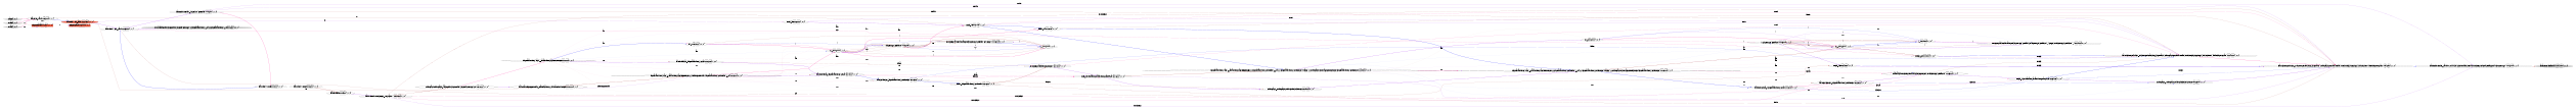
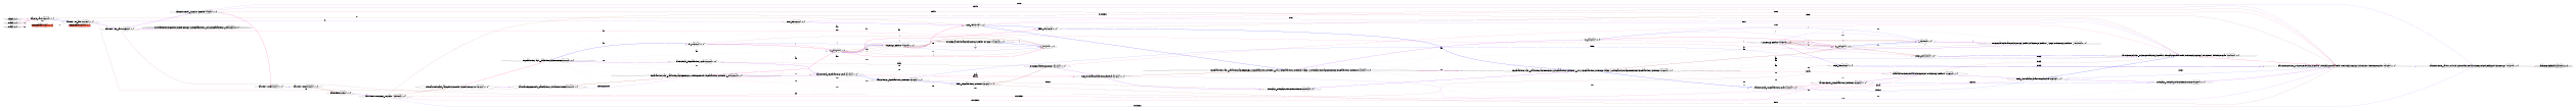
  digraph {
    fontname="DejaVu Serif"
    rankdir=LR
    node [fillcolor=white fontname="DejaVu Serif" shape=ellipse style=filled]
    edge [arrowhead=diamond color=brown fontname="DejaVu Serif" style=bold]
    n1 [label="left.getPartialDruidQuery().stage() == PartialDruidQuery.Stage.SELECT_PROJECT@@@12@@@['1', '0', '0']" shape=diamond]
    n2 [label="final RelNode leftScan = left.getPartialDruidQuery().getScan()@@@13@@@['1', '0', '0']"]
    n3 [label="final Project leftProject = left.getPartialDruidQuery().getSelectProject()@@@15@@@['1', '1', '0']"]
    n4 [label="newLeft = left.withPartialQuery(PartialDruidQuery.create(leftScan))@@@18@@@['1', '1', '0']"]
    n5 [label="newProjectExprs.addAll(leftProject.getProjects())@@@17@@@['1', '1', '0']"]
    n6 [label="newLeft = left@@@27@@@['1', '1', '0']"]
    n7 [label="newLeft = left@@@26@@@['1', '0', '0']"]
    n8 [label="int i = 0@@@21@@@['1', '0', '0']"]
    n9 [label="leftFilter = left.getPartialDruidQuery().getWhereFilter()@@@16@@@['1', '1', '0']"]
    n10 [label="final RelNode leftScan = left.getPartialDruidQuery().getScan()@@@14@@@['1', '1', '0']"]
    n11 [label="int i = 0@@@22@@@['1', '1', '0']"]
    n12 [label="final DruidJoinQueryRel druidJoin = DruidJoinQueryRel.create(join.copy(join.getTraitSet(),conditionAnalysis.getCondition(rexBuilder),newLeft,newRight,join.getJoinType(),join.isSemiJoinDone()),leftFilter,left.getQueryMaker())@@@44@@@['1', '0', '0']"]
    n13 [label="conditionAnalysis = conditionAnalysis.pushThroughLeftProject(leftProject)@@@19@@@['0', '1', '0']"]
    n14 [label="final DruidJoinQueryRel druidJoin = DruidJoinQueryRel.create(join.copy(join.getTraitSet(),conditionAnalysis.getCondition(rexBuilder),newLeft,newRight,join.getJoinType(),join.isSemiJoinDone()),leftFilter,left.getQueryMaker())@@@45@@@['1', '1', '0']"]
    n15 [label="right.getPartialDruidQuery().stage() == PartialDruidQuery.Stage.SELECT_PROJECT && right.getPartialDruidQuery().getWhereFilter() == null && !right.getPartialDruidQuery().getSelectProject().isMapping() && conditionAnalysis.onlyUsesMappingsFromRightProject(right.getPartialDruidQuery().getSelectProject())@@@29@@@['1', '0', '0']" shape=diamond]
    n16 [label="leftFilter = null@@@28@@@['0', '1', '0']"]
    n17 [label="i < left.getRowType().getFieldCount()@@@23@@@['1', '1', '0']" shape=diamond]
    n18 [label="i++@@@24@@@['1', '1', '0']"]
    n19 [label="newProjectExprs.add(rexBuilder.makeInputRef(join.getRowType().getFieldList().get(i).getType(),i))@@@25@@@['0', '1', '0']"]
    n20 [label="final RelBuilder relBuilder = call.builder().push(druidJoin).project(RexUtil.fixUp(rexBuilder,newProjectExprs,RelOptUtil.getFieldTypeList(druidJoin.getRowType())))@@@46@@@['1', '1', '0']"]
    n21 [fillcolor=lightgray label="call.transformTo(relBuilder.build())@@@47@@@['0', '1', '0']"]
    n22 [label="int i = 0@@@37@@@['1', '0', '0']"]
    n23 [label="i < right.getRowType().getFieldCount()@@@39@@@['1', '1', '0']" shape=diamond]
    n24 [label="int i = 0@@@38@@@['1', '1', '0']"]
    n25 [label="i++@@@40@@@['1', '1', '0']"]
    n26 [label="newRight = right@@@43@@@['0', '1', '0']"]
    n27 [label="newProjectExprs.add(rexBuilder.makeInputRef(join.getRowType().getFieldList().get(left.getRowType().getFieldCount() + i).getType(),newLeft.getRowType().getFieldCount() + i))@@@41@@@['0', '1', '0']"]
    n28 [label="newRight = right@@@42@@@['1', '0', '0']"]
    n29 [label="Iterables.addAll(newProjectExprs,RexUtil.shift(rightProject.getProjects(),newLeft.getRowType().getFieldCount()))@@@33@@@['1', '1', '0']"]
    n30 [label="newRight = right.withPartialQuery(PartialDruidQuery.create(rightScan))@@@34@@@['1', '1', '0']"]
    n31 [label="conditionAnalysis = conditionAnalysis.pushThroughRightProject(rightProject)@@@35@@@['0', '1', '0']"]
    n32 [fillcolor=tomato label="RelOptRuleCall call@@@2@@@['0', '0', '1']" shape=box]
    n33 [label="right.getPartialDruidQuery().stage() == PartialDruidQuery.Stage.SELECT_PROJECT && right.getPartialDruidQuery().getWhereFilter() == null && !right.getPartialDruidQuery().getSelectProject().isMapping() && conditionAnalysis.onlyUsesMappingsFromRightProject(right.getPartialDruidQuery().getSelectProject())@@@30@@@['1', '1', '0']" shape=diamond]
    n34 [fillcolor=lightgray label="onMatch['0', '1', '0']" shape=diamond]
    n35 [label="final Join join = call.rel(0)@@@3@@@['1', '1', '1']"]
    n36 [fillcolor=tomato label="RelOptRuleCall call@@@2@@@['1', '1', '0']" shape=box]
-   n37 [fillcolor=tomato label="final DruidRel<?> left = call.rel(1)@@@4@@@['1', '1', '1']"]
+   n37 [label="final DruidRel<?> left = call.rel(1)@@@4@@@['1', '1', '1']"]
    n38 [label="final Project rightProject = right.getPartialDruidQuery().getSelectProject()@@@32@@@['1', '1', '0']"]
    n39 [label="final RelNode rightScan = right.getPartialDruidQuery().getScan()@@@31@@@['1', '1', '0']"]
    n40 [fillcolor=lightgray label="onMatch['1', '0', '0']" shape=diamond]
    n41 [label="final List<RexNode> newProjectExprs = new ArrayList<>()@@@10@@@['1', '1', '0']"]
    n42 [label="ConditionAnalysis conditionAnalysis = analyzeCondition(join.getCondition(),join.getLeft().getRowType()).get()@@@11@@@['1', '1', '0']"]
    n43 [label="final boolean isLeftDirectAccessPossible = enableLeftScanDirect && (left instanceof DruidQueryRel)@@@12@@@['0', '1', '0']"]
    n44 [label="final DruidRel<?> right = call.rel(2)@@@5@@@['1', '1', '1']"]
    n45 [label="left.getPartialDruidQuery().stage() == PartialDruidQuery.Stage.SELECT_PROJECT && (isLeftDirectAccessPossible || left.getPartialDruidQuery().getWhereFilter() == null)@@@13@@@['0', '1', '0']" shape=diamond]
    n46 [fillcolor=lightgray label="matches['0', '0', '1']" shape=diamond]
    n47 [label="final DruidRel<?> newRight@@@8@@@['1', '1', '0']"]
    n48 [label="final Filter leftFilter@@@9@@@['1', '1', '0']"]
    n49 [fillcolor=lightgray label="return canHandleCondition(join.getCondition(),join.getLeft().getRowType()) && left.getPartialDruidQuery() != null && right.getPartialDruidQuery() != null@@@6@@@['0', '0', '1']"]
    n50 [label="final DruidRel<?> newLeft@@@7@@@['1', '1', '0']"]
    n51 [label="final RexBuilder rexBuilder = join.getCluster().getRexBuilder()@@@6@@@['1', '1', '0']"]
    n1 -> n2 [arrowhead=onormal color=purple]
    n1 -> n2 [label=true style=dotted]
    n1 -> n3 [arrowhead=onormal color=deeppink label=true style=dotted]
    n1 -> n4 [color=purple label=true style=dotted]
    n1 -> n5 [color=deeppink label=true style=dotted]
    n1 -> n6 [color=purple label=false style=dotted]
    n1 -> n7 [arrowhead=onormal color=deeppink label=false style=dotted]
    n1 -> n8 [color=deeppink label=false style=dotted]
    n1 -> n8 [arrowhead=onormal color=blue]
    n1 -> n9 [arrowhead=onormal label=true style=dotted]
    n1 -> n10 [arrowhead=onormal color=deeppink label=true style=dotted]
    n1 -> n11 [color=blue label=false style=dotted]
    n2 -> n5 [arrowhead=onormal label=leftScan style=solid]
    n2 -> n10 [color=purple]
    n3 -> n9 [color=blue]
    n3 -> n12 [arrowhead=onormal color=blue label=leftFilter style=solid]
    n3 -> n13 [label=leftProject style=solid]
    n4 -> n13 [color=purple]
    n4 -> n14 [arrowhead=onormal color=purple label=newLeft style=solid]
    n4 -> n15
    n5 -> n4 [color=purple]
    n5 -> n12 [arrowhead=onormal color=deeppink label=newLeft style=solid]
    n6 -> n12 [arrowhead=onormal color=purple label=leftFilter style=solid]
    n6 -> n14 [color=deeppink label=newLeft style=solid]
    n6 -> n15 [color=blue]
    n6 -> n16 [color=blue]
    n7 -> n6 [arrowhead=onormal color=purple]
    n7 -> n12 [color=purple label=newLeft style=solid]
    n8 -> n11 [arrowhead=onormal color=deeppink]
    n8 -> n11 [arrowhead=onormal color=deeppink label=i style=solid]
    n8 -> n17 [color=blue label=i style=solid]
    n8 -> n18 [arrowhead=onormal label=i style=solid]
    n9 -> n5
    n9 -> n14 [arrowhead=onormal label=leftFilter style=solid]
    n10 -> n3 [color=blue]
    n10 -> n4 [color=deeppink label=leftScan style=solid]
    n10 -> n4 [color=deeppink label=leftProject style=solid]
    n11 -> n16 [color=deeppink]
    n11 -> n17 [arrowhead=onormal label=true style=dotted]
    n11 -> n17 [arrowhead=onormal label=i style=solid]
    n11 -> n17 [color=purple]
    n11 -> n18 [label=true style=dotted]
    n11 -> n18 [arrowhead=onormal label=i style=solid]
    n11 -> n18 [arrowhead=onormal color=deeppink]
    n11 -> n19 [arrowhead=onormal color=blue label=i style=solid]
    n12 -> n14 [color=deeppink]
    n13 -> n33 [arrowhead=onormal color=purple]
    n14 -> n20 [color=blue]
    n15 -> n22 [arrowhead=onormal label=false style=dotted]
    n15 -> n22 [arrowhead=onormal color=purple]
    n15 -> n24 [color=blue label=false style=dotted]
    n15 -> n28 [arrowhead=onormal color=purple label=false style=dotted]
    n15 -> n29 [color=deeppink label=true style=dotted]
    n15 -> n30 [arrowhead=onormal color=blue label=true style=dotted]
    n15 -> n33 [color=purple label=true style=dotted]
    n15 -> n33 [color=deeppink]
    n15 -> n38 [label=true style=dotted]
    n15 -> n39 [color=blue label=true style=dotted]
    n16 -> n14 [label=leftFilter style=solid]
    n16 -> n33 [color=blue]
    n17 -> n6 [color=deeppink]
    n17 -> n11 [arrowhead=onormal label=i style=solid]
    n17 -> n11
    n17 -> n18 [arrowhead=onormal color=deeppink label=true style=dotted]
    n17 -> n18 [arrowhead=onormal color=blue label=i style=solid]
    n17 -> n19 [label=true style=dotted]
    n17 -> n19 [arrowhead=onormal]
    n18 -> n17 [arrowhead=onormal]
    n18 -> n17 [color=purple label=i style=solid]
    n18 -> n19 [color=purple label=i style=solid]
    n19 -> n18 [color=blue]
    n20 -> n21
    n22 -> n23 [arrowhead=onormal color=deeppink label=i style=solid]
    n22 -> n24 [color=deeppink]
    n22 -> n24 [color=purple label=i style=solid]
    n22 -> n25 [arrowhead=onormal color=blue label=i style=solid]
    n23 -> n24 [color=deeppink label=i style=solid]
    n23 -> n24
    n23 -> n25 [arrowhead=onormal color=purple label=i style=solid]
    n23 -> n25 [color=purple label=true style=dotted]
    n23 -> n26 [arrowhead=onormal color=purple]
    n23 -> n27 [arrowhead=onormal color=blue label=true style=dotted]
    n23 -> n27 [arrowhead=onormal color=purple]
    n24 -> n23
    n24 -> n23 [color=purple label=true style=dotted]
    n24 -> n23 [arrowhead=onormal color=blue label=i style=solid]
    n24 -> n25 [arrowhead=onormal color=blue label=i style=solid]
    n24 -> n25 [arrowhead=onormal color=deeppink label=true style=dotted]
    n24 -> n25 [color=blue]
    n24 -> n27 [arrowhead=onormal label=i style=solid]
    n24 -> n28 [arrowhead=onormal]
    n25 -> n23 [label=i style=solid]
    n25 -> n23
    n25 -> n27 [arrowhead=onormal color=deeppink label=i style=solid]
    n26 -> n14 [color=blue label=newRight style=solid]
    n26 -> n14 [color=purple]
    n27 -> n25 [arrowhead=onormal color=purple]
    n28 -> n12 [arrowhead=onormal color=blue]
    n28 -> n12 [color=deeppink label=newRight style=solid]
    n29 -> n12 [arrowhead=onormal label=newRight style=solid]
    n29 -> n30 [arrowhead=onormal color=purple]
    n30 -> n12 [color=blue]
    n30 -> n14 [arrowhead=onormal color=blue label=newRight style=solid]
    n30 -> n31 [arrowhead=onormal color=purple]
    n31 -> n14 [color=purple]
    n33 -> n23 [color=blue label=false style=dotted]
    n33 -> n24 [color=deeppink label=false style=dotted]
    n33 -> n24
    n33 -> n26 [arrowhead=onormal label=false style=dotted]
    n33 -> n29 [color=blue label=true style=dotted]
    n33 -> n29 [color=deeppink label=rightScan style=solid]
    n33 -> n30 [color=deeppink label=true style=dotted]
    n33 -> n31 [color=blue label=true style=dotted]
    n33 -> n38 [arrowhead=onormal label=true style=dotted]
    n33 -> n39 [arrowhead=onormal color=blue label=true style=dotted]
    n33 -> n39 [color=blue]
    n34 -> n35 [color=deeppink]
    n34 -> n36 [arrowhead=onormal label=true style=solid]
    n35 -> n6 [arrowhead=onormal label=left style=solid]
    n35 -> n37 [arrowhead=onormal color=blue]
    n36 -> n32 [color=deeppink label=0 style=dashed]
    n37 -> n7 [arrowhead=onormal color=purple label=left style=solid]
    n37 -> n43 [label=left style=solid]
    n37 -> n44 [color=purple]
    n38 -> n29 [arrowhead=onormal color=purple]
    n38 -> n31 [color=blue label=rightProject style=solid]
    n39 -> n30 [arrowhead=onormal color=blue label=rightProject style=solid]
    n39 -> n30 [arrowhead=onormal color=deeppink label=rightScan style=solid]
    n39 -> n38 [arrowhead=onormal color=deeppink]
    n40 -> n35 [color=deeppink]
    n40 -> n36 [color=blue label=true style=dotted]
    n41 -> n14 [label=newProjectExprs style=solid]
    n41 -> n20 [color=purple label=newProjectExprs style=solid]
    n41 -> n29 [color=deeppink label=newProjectExprs style=solid]
    n41 -> n38 [arrowhead=onormal color=deeppink label=newProjectExprs style=solid]
    n41 -> n42 [arrowhead=onormal]
    n42 -> n1 [arrowhead=onormal color=deeppink]
    n42 -> n43 [color=purple]
    n43 -> n45 [arrowhead=onormal color=purple label=isLeftDirectAccessPossible style=solid]
    n43 -> n45
    n44 -> n26 [label=right style=solid]
    n44 -> n28 [arrowhead=onormal color=deeppink label=right style=solid]
    n44 -> n49 [arrowhead=onormal color=purple]
    n44 -> n51 [arrowhead=onormal color=purple]
    n45 -> n3 [arrowhead=onormal label=true style=dotted]
    n45 -> n4 [color=deeppink label=true style=dotted]
    n45 -> n5 [color=blue label=true style=dotted]
    n45 -> n6 [arrowhead=onormal label=false style=dotted]
    n45 -> n9 [arrowhead=onormal color=deeppink label=true style=dotted]
    n45 -> n10 [arrowhead=onormal color=purple]
    n45 -> n10 [label=true style=dotted]
    n45 -> n11 [color=purple label=false style=dotted]
    n45 -> n11 [color=deeppink]
    n45 -> n13 [color=purple label=true style=dotted]
    n45 -> n16 [color=deeppink label=false style=dotted]
    n45 -> n17 [arrowhead=onormal label=false style=dotted]
    n46 -> n32 [color=blue label=true style=dotted]
    n46 -> n35 [arrowhead=onormal color=deeppink]
    n47 -> n48
    n48 -> n41 [arrowhead=onormal color=purple]
-   n50 -> n44 [arrowhead=onormal color=blue]
+   n50 -> n47 [arrowhead=onormal color=blue]
    n51 -> n12 [label=rexBuilder style=solid]
    n51 -> n14 [arrowhead=onormal color=purple label=rexBuilder style=solid]
    n51 -> n20 [color=purple label=rexBuilder style=solid]
    n51 -> n50 [arrowhead=onormal color=deeppink]
  }
